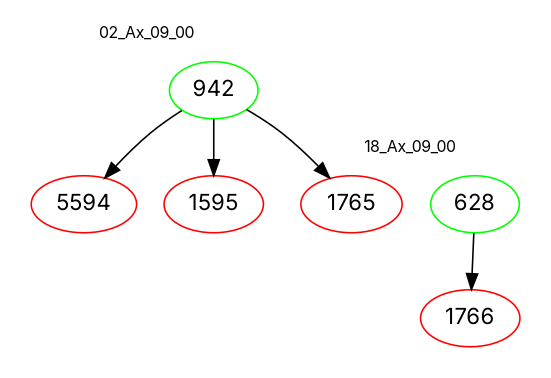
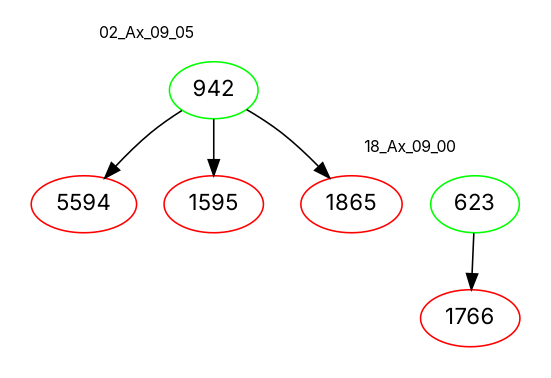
  digraph {
    fontname=Inter
    node [color=red fontname=Inter]
    edge [color=black fontname=Inter]
    n1 [color=green label=942]
    n2 [label=5594]
    n3 [label=1595]
-   n4 [color=green label=628]
-   n5 [label=1765]
+   n4 [color=green label=623]
+   n5 [label=1865]
    n6 [label=1766]
    subgraph cluster_1 {
      color=white
      fontsize=10
-     label="02_Ax_09_00"
+     label="02_Ax_09_05"
      n1
      n2
      n3
    }
    subgraph cluster_2 {
      color=white
      fontsize=10
      label="18_Ax_09_00"
      n4
      n5
      n6
    }
    n1 -> n2
    n1 -> n3
    n1 -> n5
    n4 -> n6
  }
